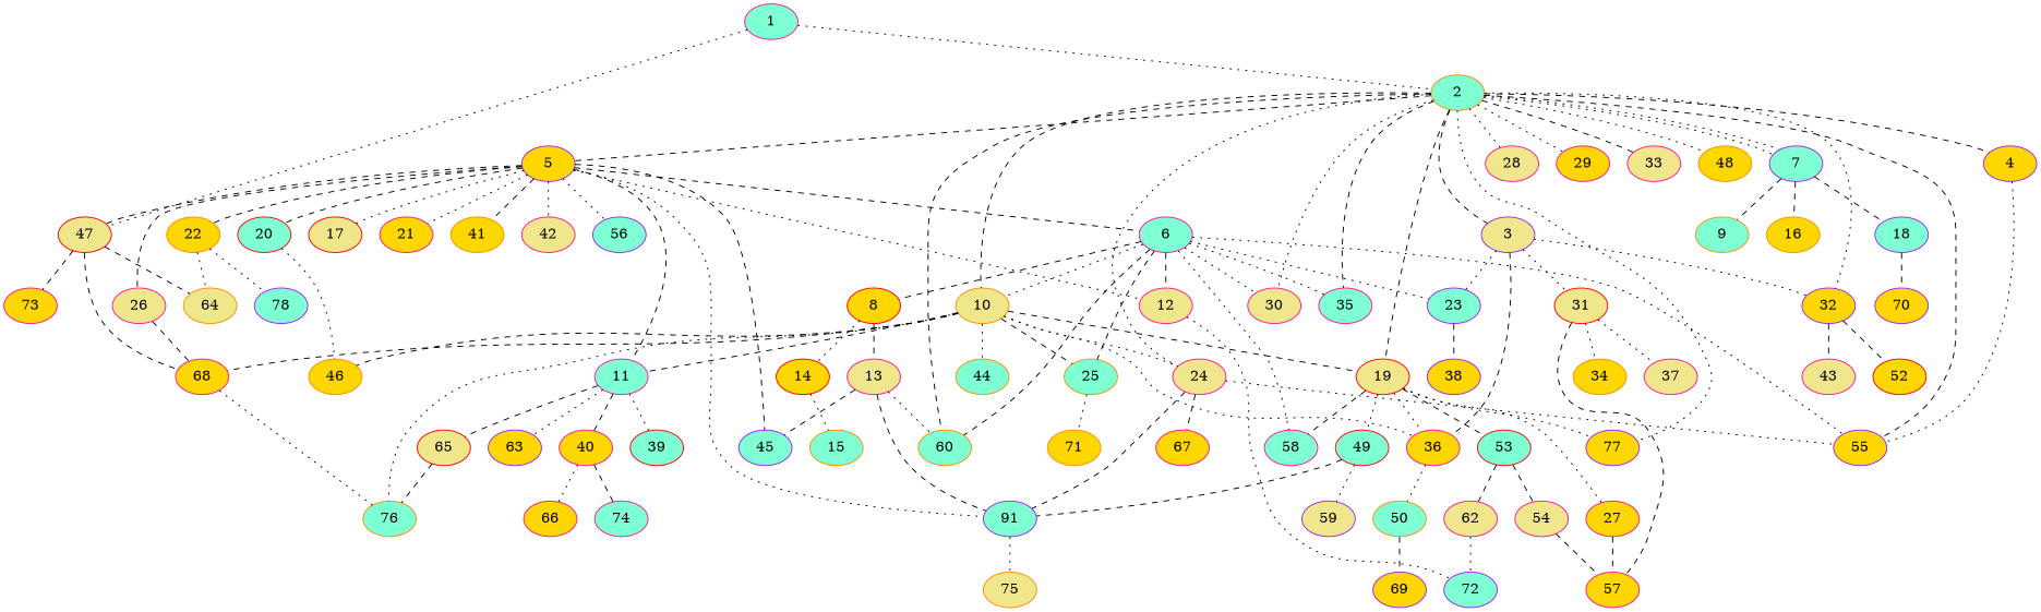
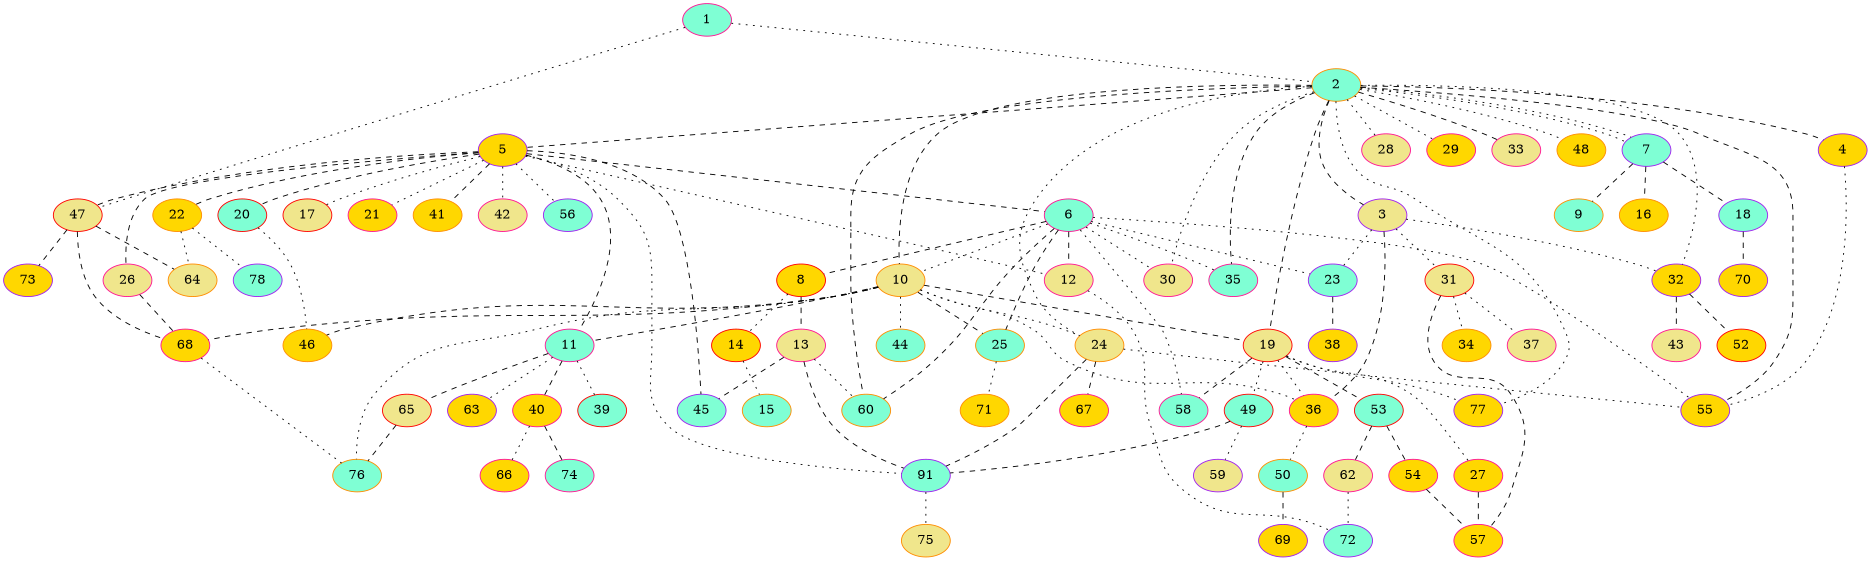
  graph {
    node [color=deeppink fillcolor=gold style=filled]
    edge [style=dashed]
    1 [fillcolor=aquamarine]
    2 [color=darkorange fillcolor=aquamarine]
    47 [color=red fillcolor=khaki]
    3 [color=purple fillcolor=khaki]
    4 [color=purple]
    5 [color=purple]
    7 [color=purple fillcolor=aquamarine]
    10 [color=darkorange fillcolor=khaki]
    19 [color=red fillcolor=khaki]
-   24 [fillcolor=khaki]
+   24 [color=darkorange fillcolor=khaki]
    28 [fillcolor=khaki]
    29
    30 [fillcolor=khaki]
    32 [color=purple]
    33 [fillcolor=khaki]
    35 [fillcolor=aquamarine]
    48 [color=darkorange]
    55 [color=purple]
    60 [color=darkorange fillcolor=aquamarine]
    77 [color=purple]
    68
    64 [color=darkorange fillcolor=khaki]
-   73
+   73 [color=purple]
    23 [color=purple fillcolor=aquamarine]
    31 [color=red fillcolor=khaki]
    36
    6 [fillcolor=aquamarine]
    11 [fillcolor=aquamarine]
    12 [fillcolor=khaki]
    17 [color=red fillcolor=khaki]
    20 [color=red fillcolor=aquamarine]
    21
    22 [color=darkorange]
    26 [fillcolor=khaki]
    41 [color=darkorange]
    42 [fillcolor=khaki]
    45 [color=purple fillcolor=aquamarine]
    56 [color=purple fillcolor=aquamarine]
    n39 [color=purple fillcolor=aquamarine label=91]
    9 [color=darkorange fillcolor=aquamarine]
    16 [color=darkorange]
    18 [color=purple fillcolor=aquamarine]
    25 [color=darkorange fillcolor=aquamarine]
    44 [color=darkorange fillcolor=aquamarine]
    46 [color=darkorange]
    76 [color=darkorange fillcolor=aquamarine]
    58 [fillcolor=aquamarine]
    27
    49 [color=red fillcolor=aquamarine]
    53 [color=red fillcolor=aquamarine]
    67
    43 [fillcolor=khaki]
    52 [color=red]
    38 [color=purple]
    57
    34 [color=darkorange]
    37 [fillcolor=khaki]
    50 [color=darkorange fillcolor=aquamarine]
    8 [color=red]
    39 [color=red fillcolor=aquamarine]
    40
    63 [color=purple]
    65 [color=red fillcolor=khaki]
    72 [color=purple fillcolor=aquamarine]
    78 [color=purple fillcolor=aquamarine]
    75 [color=darkorange fillcolor=khaki]
    13 [fillcolor=khaki]
    14 [color=red]
    71 [color=darkorange]
    70 [color=purple]
    15 [color=darkorange fillcolor=aquamarine]
    66
    74 [fillcolor=aquamarine]
    59 [color=purple fillcolor=khaki]
-   54 [fillcolor=khaki]
+   54
    62 [fillcolor=khaki]
    69 [color=purple]
    1 -- 2 [style=dotted]
    1 -- 47 [style=dotted]
    2 -- 3
    2 -- 4
    2 -- 5
    2 -- 7 [style=dotted]
    2 -- 7 [style=dotted]
    2 -- 10
    2 -- 19
    2 -- 24 [style=dotted]
    2 -- 28 [style=dotted]
    2 -- 29 [style=dotted]
    2 -- 30 [style=dotted]
    2 -- 32 [style=dotted]
    2 -- 33
    2 -- 35
    2 -- 48 [style=dotted]
    2 -- 55
    2 -- 60
    2 -- 77 [style=dotted]
    47 -- 68
    47 -- 64
    47 -- 73
    3 -- 32 [style=dotted]
    3 -- 23 [style=dotted]
    3 -- 31 [style=dotted]
    3 -- 36
    4 -- 55 [style=dotted]
    5 -- 47
    5 -- 6
    5 -- 11
    5 -- 12 [style=dotted]
    5 -- 17 [style=dotted]
    5 -- 20
    5 -- 21 [style=dotted]
    5 -- 22
    5 -- 26
    5 -- 41
    5 -- 42 [style=dotted]
    5 -- 45
    5 -- 56 [style=dotted]
    5 -- n39 [style=dotted]
    7 -- 9
    7 -- 16
    7 -- 18
    10 -- 19
    10 -- 24 [style=dotted]
    10 -- 68
    10 -- 36 [style=dotted]
    10 -- 11
    10 -- 25
    10 -- 44 [style=dotted]
    10 -- 46
    10 -- 76 [style=dotted]
    19 -- 77 [style=dotted]
    19 -- 36 [style=dotted]
    19 -- 58
    19 -- 27 [style=dotted]
    19 -- 49 [style=dotted]
    19 -- 53
    24 -- 55 [style=dotted]
    24 -- n39
    24 -- 67
    32 -- 43
    32 -- 52
    68 -- 76 [style=dotted]
    23 -- 38
    31 -- 57
    31 -- 34 [style=dotted]
    31 -- 37 [style=dotted]
    36 -- 50 [style=dotted]
    6 -- 10 [style=dotted]
    6 -- 30 [style=dotted]
    6 -- 35 [style=dotted]
    6 -- 55 [style=dotted]
    6 -- 60
    6 -- 23 [style=dotted]
    6 -- 12
    6 -- 25
    6 -- 58 [style=dotted]
    6 -- 8
    11 -- 39 [style=dotted]
    11 -- 40
    11 -- 63 [style=dotted]
    11 -- 65
    12 -- 72 [style=dotted]
    20 -- 46 [style=dotted]
    22 -- 64 [style=dotted]
    22 -- 78 [style=dotted]
    26 -- 68
    n39 -- 75 [style=dotted]
    18 -- 70
    25 -- 71 [style=dotted]
    27 -- 57
    49 -- n39
    49 -- 59 [style=dotted]
    53 -- 54
    53 -- 62
    50 -- 69
    8 -- 13
    8 -- 14 [style=dotted]
    40 -- 66 [style=dotted]
    40 -- 74
    65 -- 76
    13 -- 60 [style=dotted]
    13 -- 45
    13 -- n39
    14 -- 15 [style=dotted]
    54 -- 57
    62 -- 72 [style=dotted]
  }
